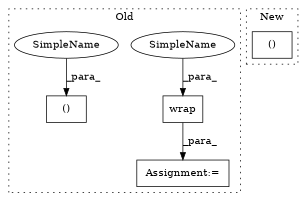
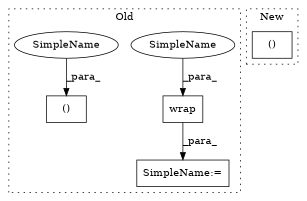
  digraph {
    node [a=106 l=6 shape=box]
    n1 [a=32 l="5,1" label=wrap s="2585,2620"]
    n2 [l=86 label="()" s=2497]
-   n3 [a=7 l=2 label="Assignment:=" s=2583]
+   n3 [a=7 l=2 label="SimpleName:=" s=2583]
    n4 [a=42 label=SimpleName s=2614 shape=ellipse]
    n5 [a=42 label=SimpleName s=2557 shape=ellipse]
    n6 [l=32 label="()" s=2045]
    subgraph cluster_1 {
      label=Old
      style=dotted
      n1
      n2
      n3
      n4
      n5
    }
    subgraph cluster_2 {
      label=New
      style=dotted
      n6
    }
    n1 -> n3 [label=_para_]
    n4 -> n1 [label=_para_]
    n5 -> n2 [label=_para_]
  }
